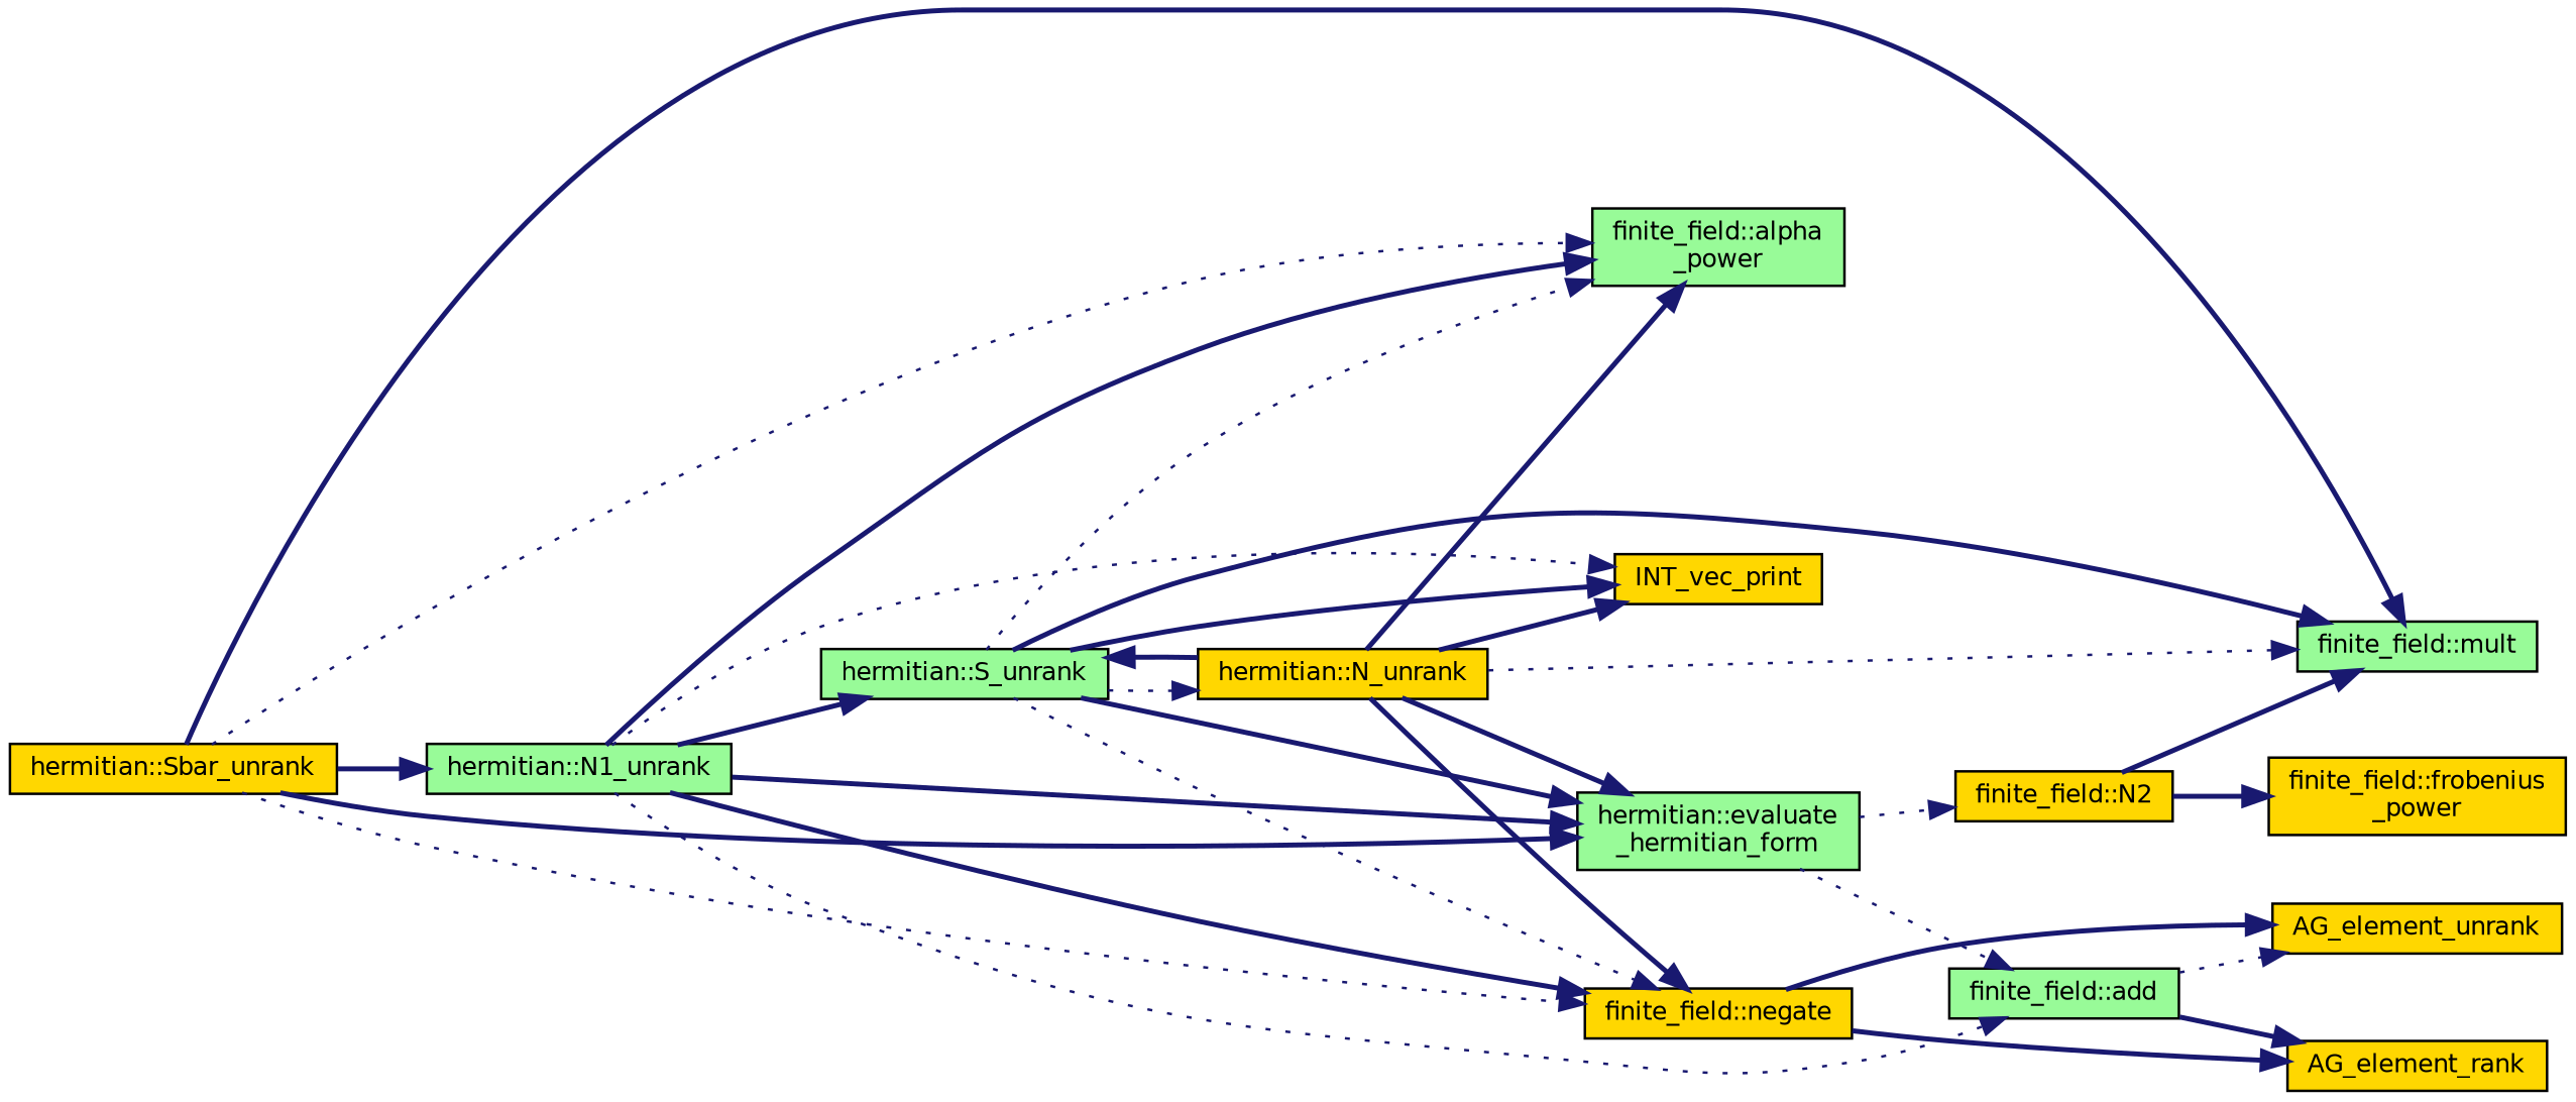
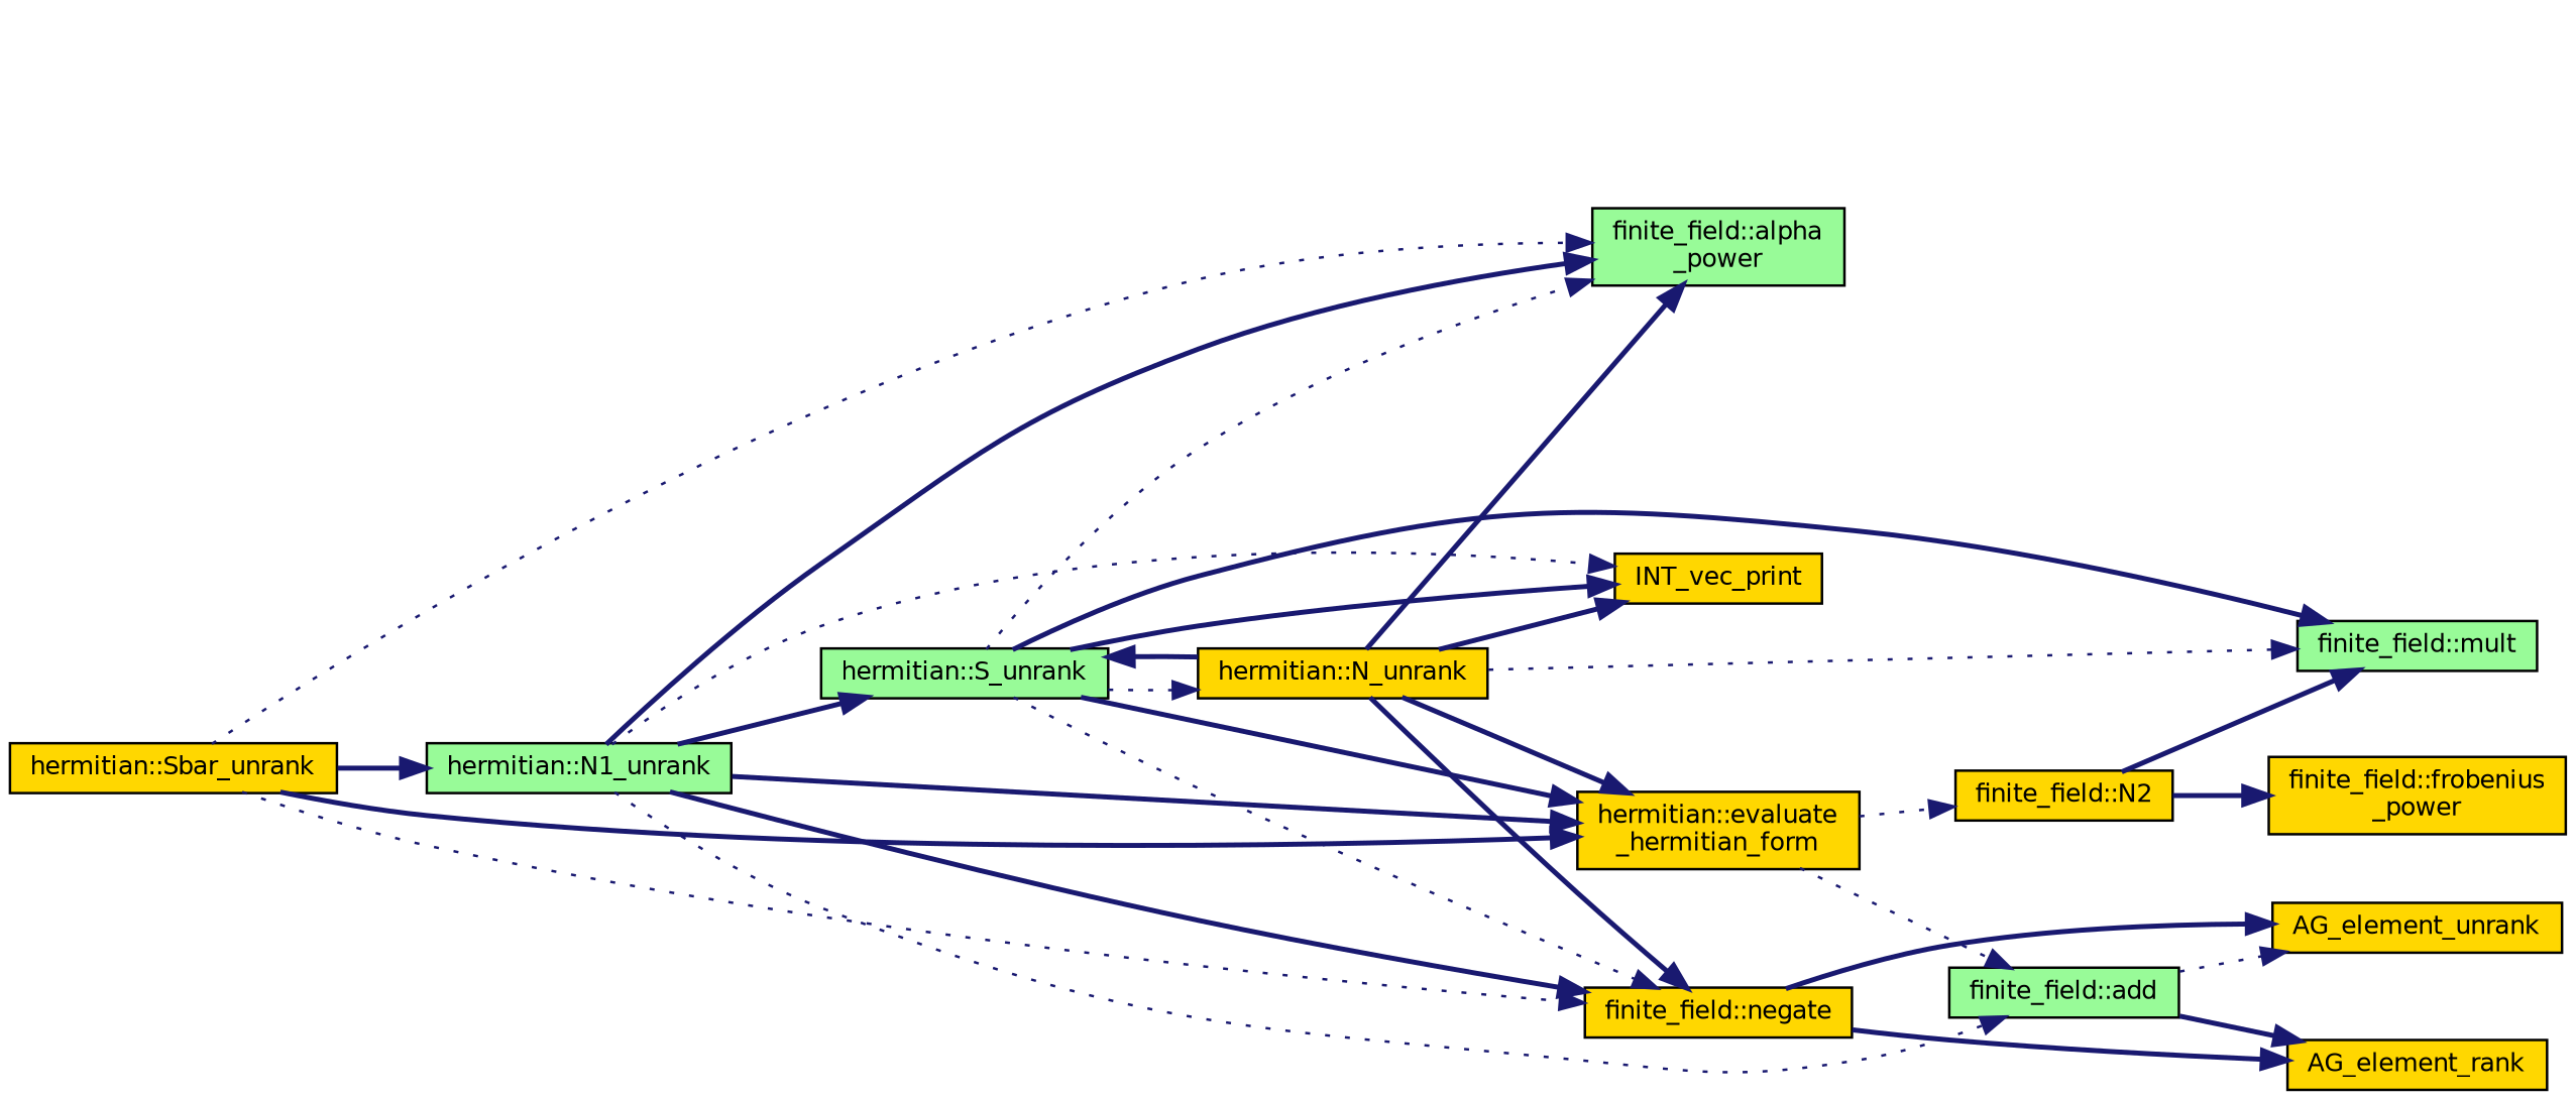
  digraph {
    rankdir=LR
    node [color=black fillcolor=gold fontname=Helvetica fontsize=10 shape=record style=filled]
    edge [color=midnightblue fontname=Helvetica fontsize=10 labelfontname=Helvetica labelfontsize=10 style=bold]
    n1 [fontcolor=black height=0.2 label="hermitian::Sbar_unrank" width=0.4]
    n2 [fillcolor=palegreen height=0.2 label="hermitian::N1_unrank" width=0.4]
    n3 [fillcolor=palegreen height=0.2 label="finite_field::mult" width=0.4]
    n4 [fillcolor=palegreen height=0.2 label="finite_field::alpha\l_power" width=0.4]
    n5 [height=0.2 label="finite_field::negate" width=0.4]
-   n6 [fillcolor=palegreen height=0.2 label="hermitian::evaluate\l_hermitian_form" width=0.4]
+   n6 [height=0.2 label="hermitian::evaluate\l_hermitian_form" width=0.4]
    n7 [height=0.2 label=INT_vec_print width=0.4]
    n8 [fillcolor=palegreen height=0.2 label="finite_field::add" width=0.4]
    n9 [fillcolor=palegreen height=0.2 label="hermitian::S_unrank" width=0.4]
    n10 [height=0.2 label=AG_element_unrank width=0.4]
    n11 [height=0.2 label=AG_element_rank width=0.4]
    n12 [height=0.2 label="finite_field::N2" width=0.4]
    n13 [height=0.2 label="hermitian::N_unrank" width=0.4]
    n14 [height=0.2 label="finite_field::frobenius\l_power" width=0.4]
    n1 -> n2
-   n1 -> n3
    n1 -> n4 [style=dotted]
    n1 -> n5 [style=dotted]
    n1 -> n6
    n2 -> n4
    n2 -> n5
    n2 -> n6
    n2 -> n7 [style=dotted]
    n2 -> n8 [style=dotted]
    n2 -> n9
    n5 -> n10
    n5 -> n11
    n6 -> n8 [style=dotted]
    n6 -> n12 [style=dotted]
    n8 -> n10 [style=dotted]
    n8 -> n11
    n9 -> n3
    n9 -> n4 [style=dotted]
    n9 -> n5 [style=dotted]
    n9 -> n6
    n9 -> n7
    n9 -> n13 [style=dotted]
    n12 -> n3
    n12 -> n14
    n13 -> n3 [style=dotted]
    n13 -> n4
    n13 -> n5
    n13 -> n6
    n13 -> n7
    n13 -> n9
  }
